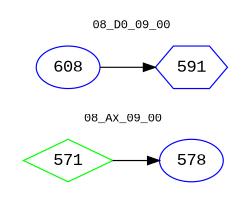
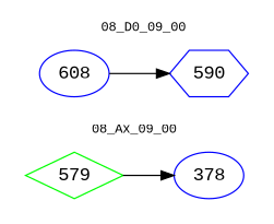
  digraph {
    fontname="Liberation Mono"
    rankdir=LR
    node [color=blue fontname="Liberation Mono" shape=ellipse]
    edge [color=black fontname="Liberation Mono"]
-   n1 [color=green label=571 shape=diamond]
-   n2 [label=578]
+   n1 [color=green label=579 shape=diamond]
+   n2 [label=378]
    n3 [label=608]
-   n4 [label=591 shape=hexagon]
+   n4 [label=590 shape=hexagon]
    subgraph cluster_1 {
      color=white
      fontsize=10
      label="08_Ax_09_00"
      n1
      n2
    }
    subgraph cluster_2 {
      color=white
      fontsize=10
      label="08_D0_09_00"
      n3
      n4
    }
    n1 -> n2
    n3 -> n4
  }
